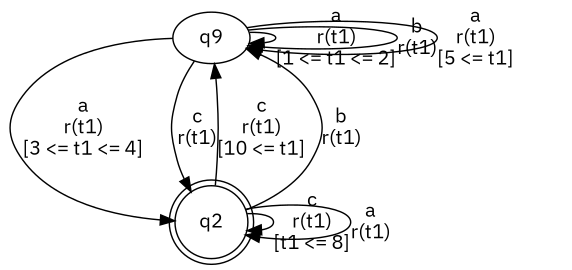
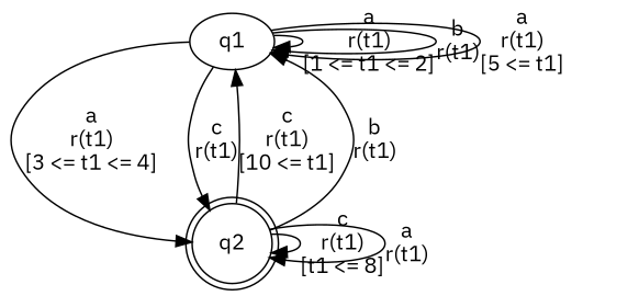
  digraph {
    fontname="IBM Plex Sans"
    node [fontname="IBM Plex Sans"]
    edge [fontname="IBM Plex Sans"]
-   n1 [label=q9]
+   n1 [label=q1]
    n2 [label=q2 shape=doublecircle]
    n1 -> n1 [label="a\nr(t1)\n[1 <= t1 <= 2]"]
    n1 -> n1 [label="b\nr(t1)\n"]
    n1 -> n1 [label="a\nr(t1)\n[5 <= t1]"]
    n1 -> n2 [label="a\nr(t1)\n[3 <= t1 <= 4]"]
    n1 -> n2 [label="c\nr(t1)\n"]
    n2 -> n1 [label="c\nr(t1)\n[10 <= t1]"]
    n2 -> n1 [label="b\nr(t1)\n"]
    n2 -> n2 [label="c\nr(t1)\n[t1 <= 8]"]
    n2 -> n2 [label="a\nr(t1)\n"]
  }
